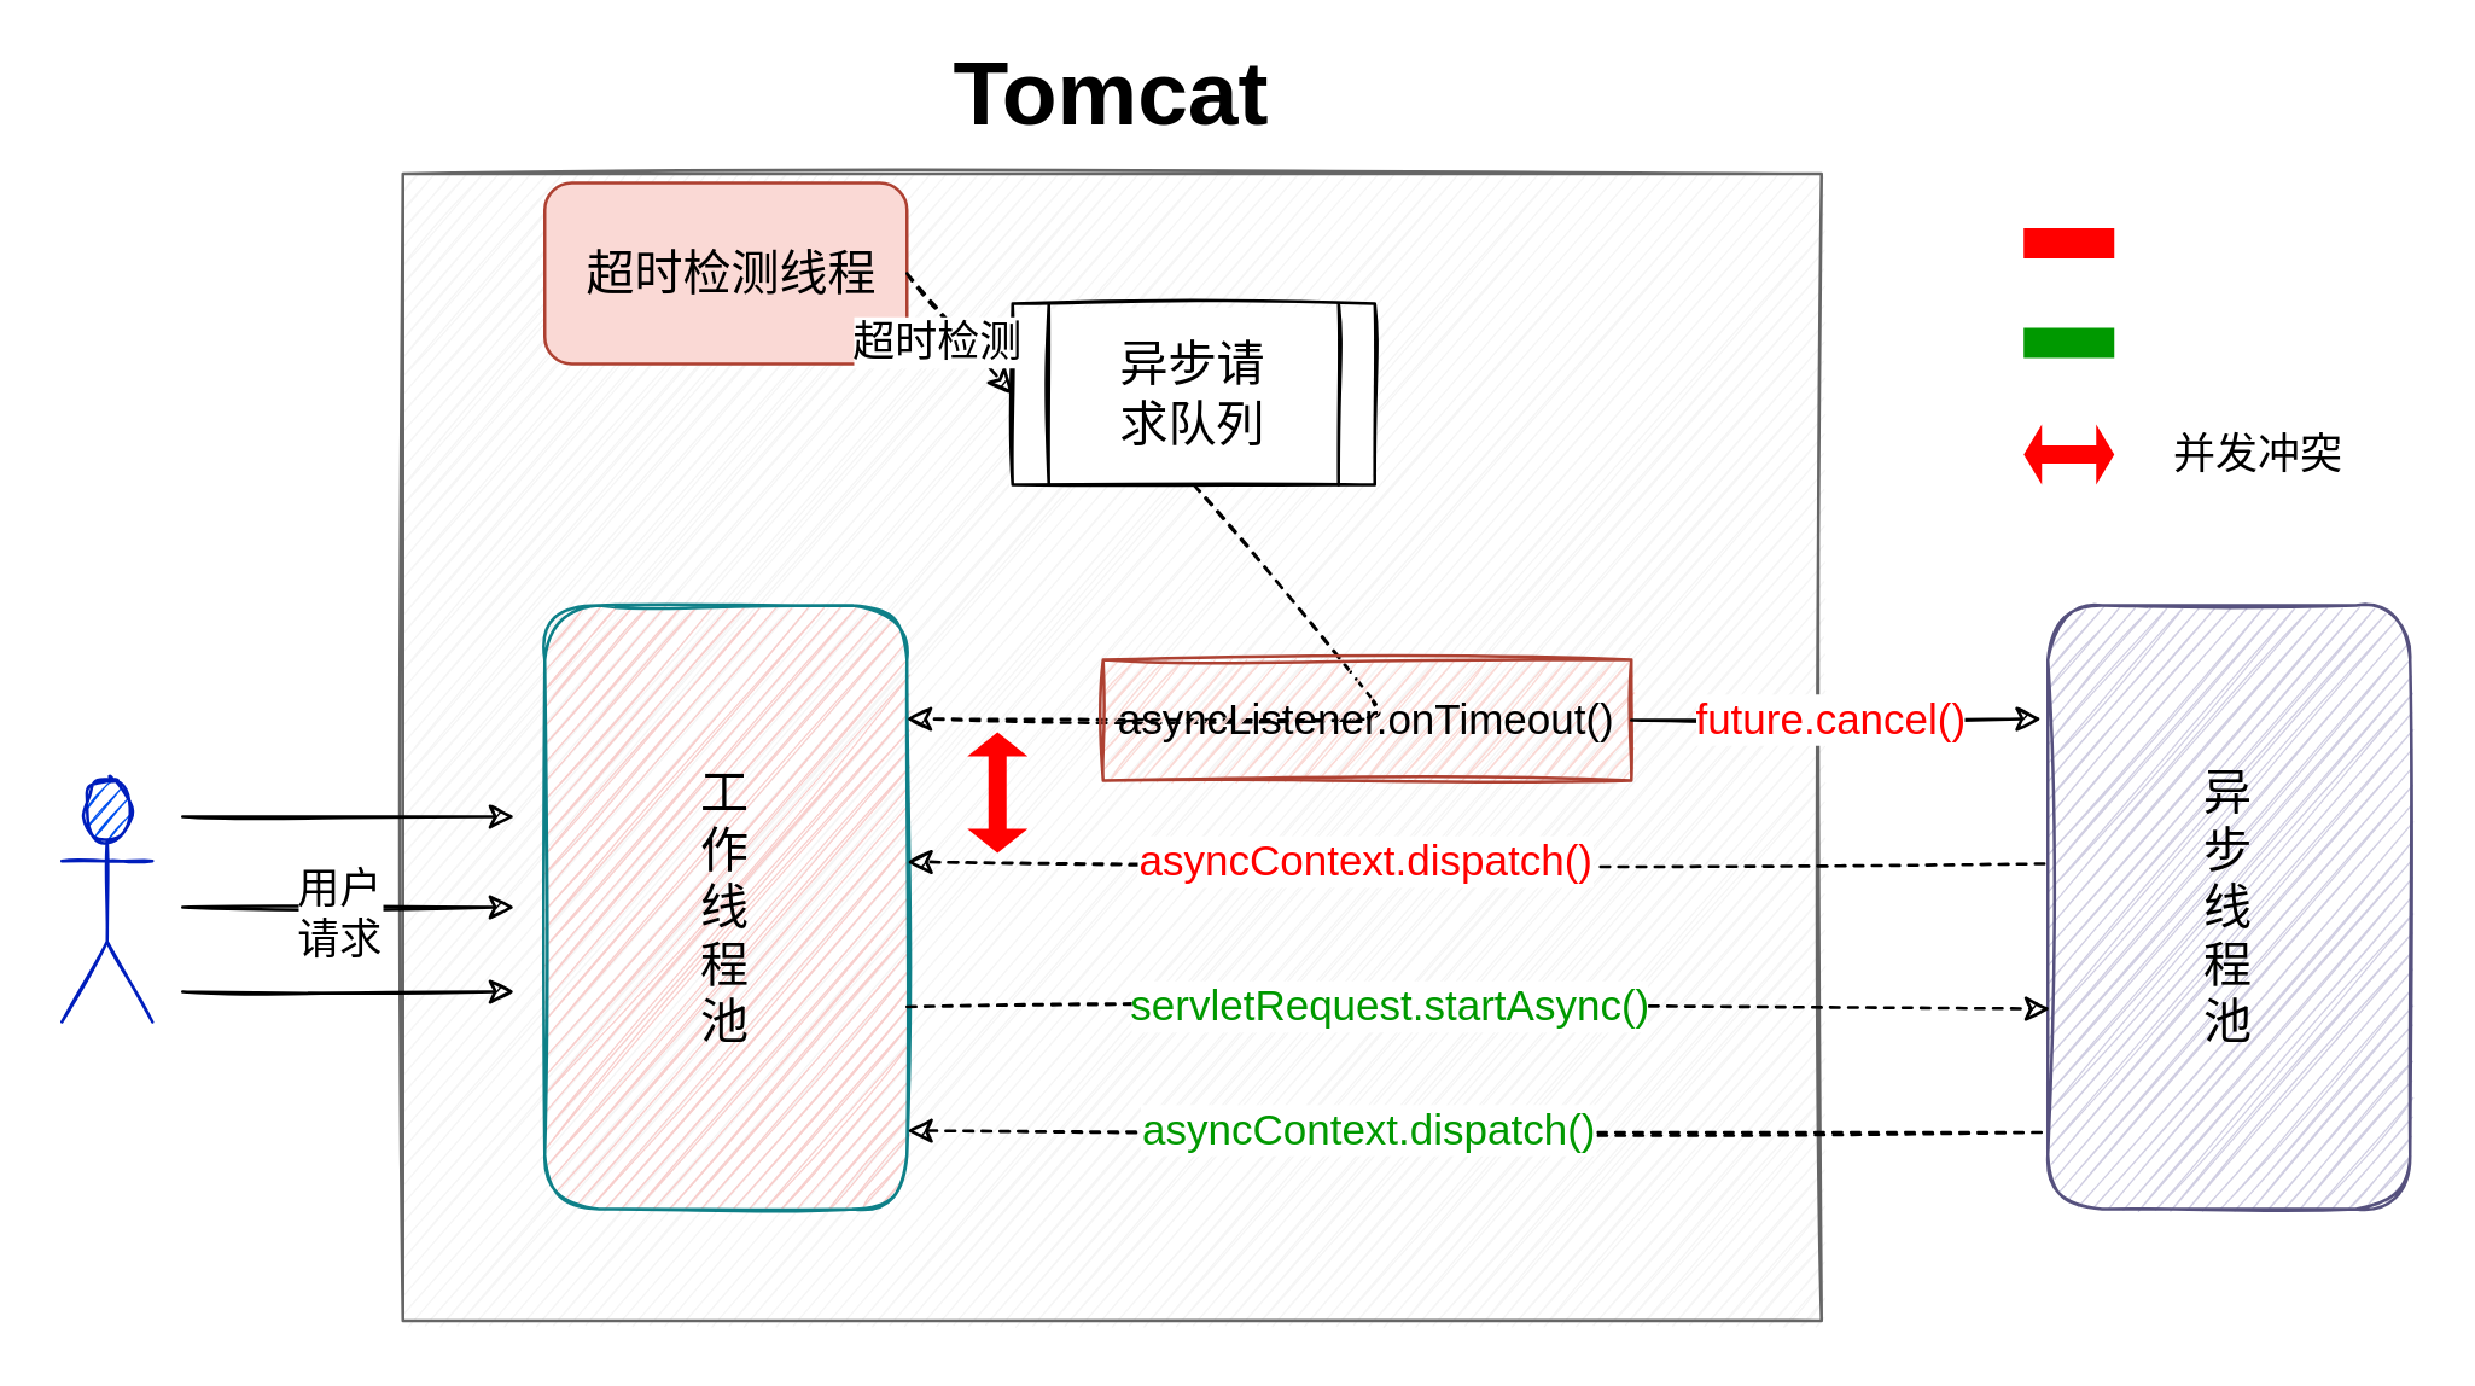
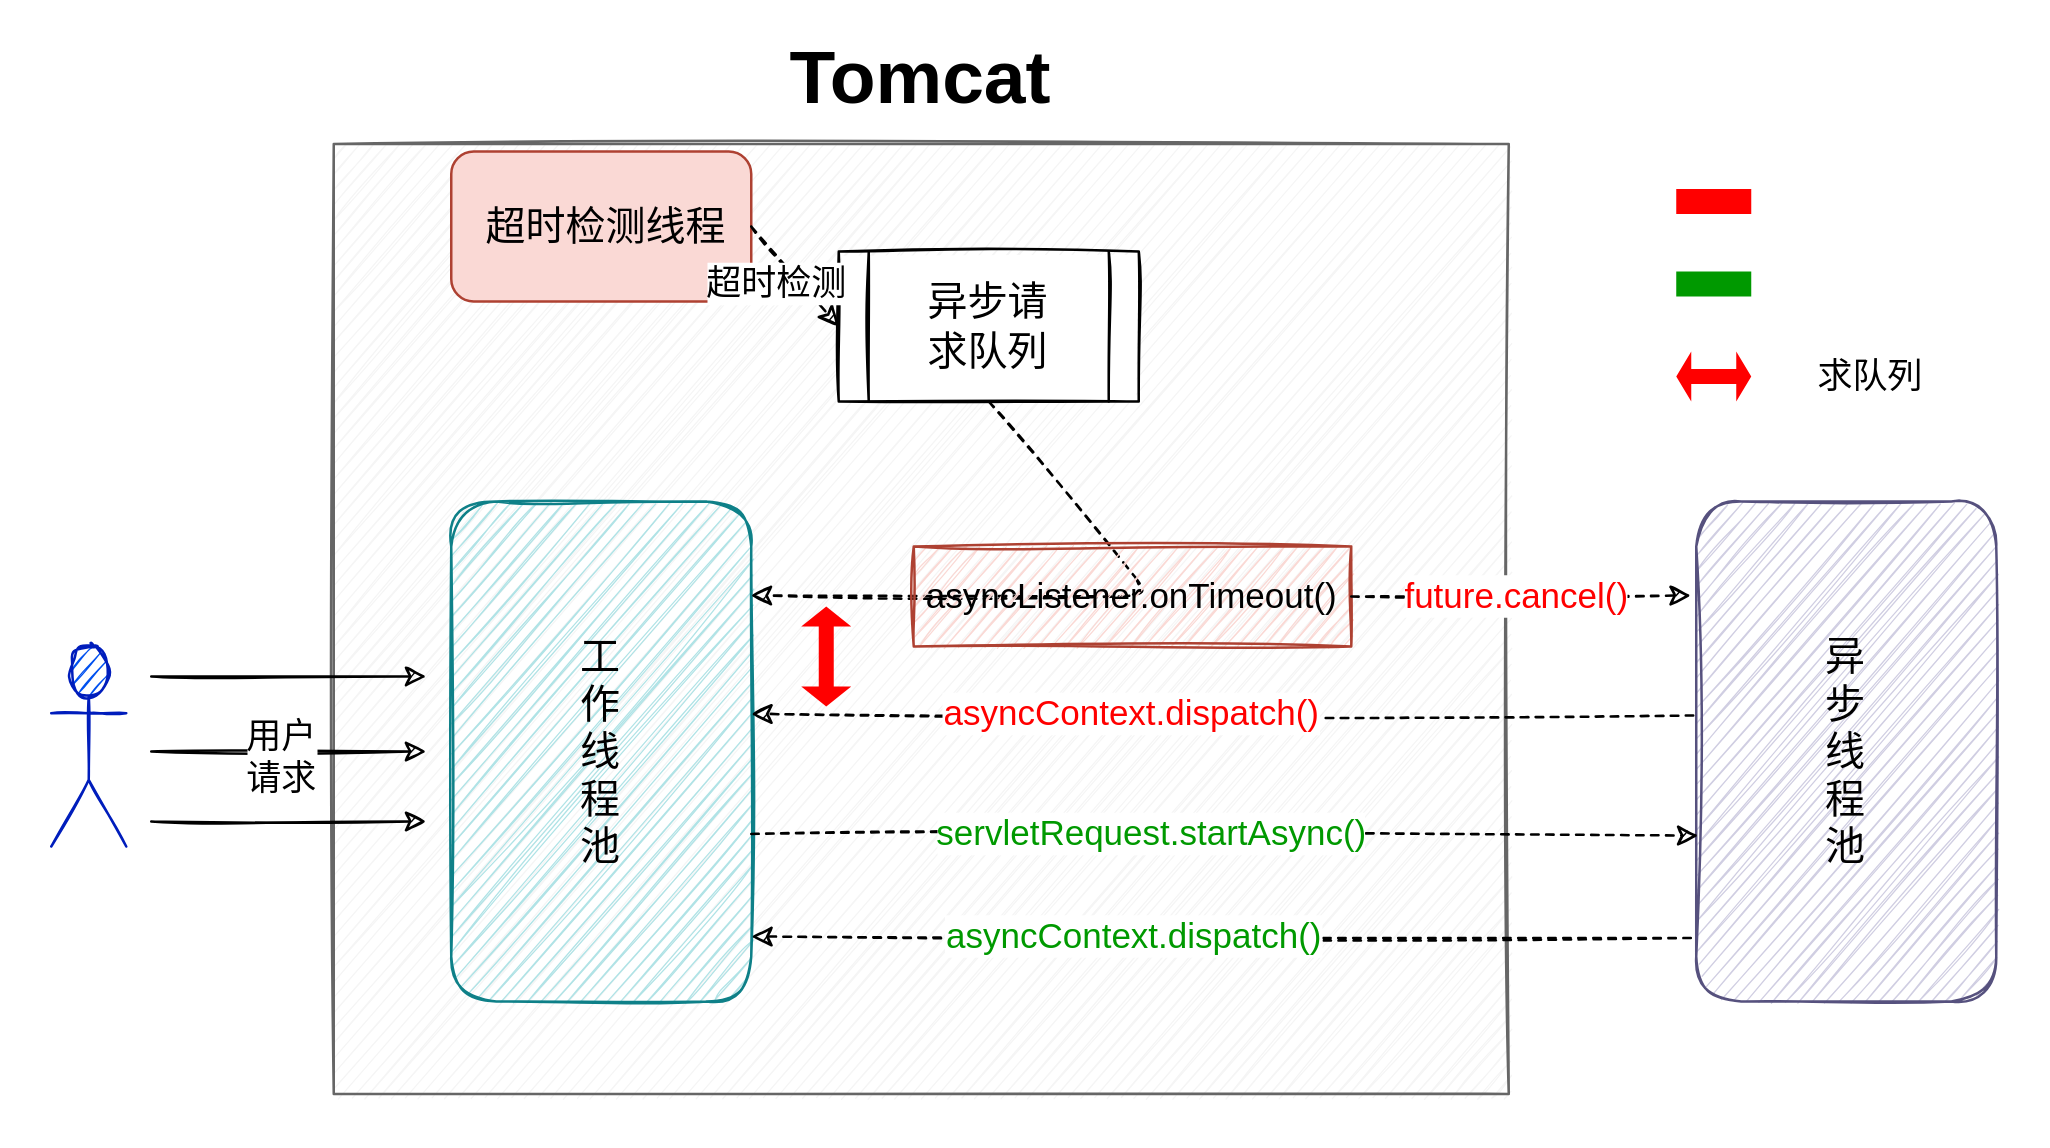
  <mxCell id="0" />
  <mxCell id="1" parent="0" />
  <mxCell id="2" value="" style="rounded=0;whiteSpace=wrap;html=1;sketch=1;fillColor=#f5f5f5;strokeColor=#666666;fontColor=#333333;" parent="1" vertex="1"><mxGeometry x="133" y="57" width="470" height="380" as="geometry" /></mxCell>
  <mxCell id="3" value="" style="shape=umlActor;verticalLabelPosition=bottom;verticalAlign=top;html=1;outlineConnect=0;sketch=1;fillColor=#0050ef;strokeColor=#001DBC;fontColor=#ffffff;" parent="1" vertex="1"><mxGeometry x="20" y="258" width="30" height="80" as="geometry" /></mxCell>
  <mxCell id="4" value="" style="endArrow=classic;html=1;sketch=1;" parent="1" edge="1"><mxGeometry width="50" height="50" relative="1" as="geometry"><mxPoint x="60" y="300" as="sourcePoint" /><mxPoint x="170" y="300" as="targetPoint" /></mxGeometry></mxCell>
  <mxCell id="5" value="用户&lt;br&gt;请求" style="edgeLabel;html=1;align=center;verticalAlign=middle;resizable=0;points=[];fontSize=14;" parent="4" vertex="1" connectable="0"><mxGeometry x="-0.076" y="-1" relative="1" as="geometry"><mxPoint as="offset" /></mxGeometry></mxCell>
- <mxCell id="6" value="工&lt;br&gt;作&lt;br&gt;线&lt;br&gt;程&lt;br&gt;池" style="rounded=1;whiteSpace=wrap;html=1;fontSize=16;fillColor=#f8cecc;strokeColor=#0e8088;sketch=1;" parent="1" vertex="1"><mxGeometry x="180" y="200" width="120" height="200" as="geometry" /></mxCell>
+ <mxCell id="6" value="工&lt;br&gt;作&lt;br&gt;线&lt;br&gt;程&lt;br&gt;池" style="rounded=1;whiteSpace=wrap;html=1;fontSize=16;fillColor=#b0e3e6;strokeColor=#0e8088;sketch=1;" parent="1" vertex="1"><mxGeometry x="180" y="200" width="120" height="200" as="geometry" /></mxCell>
  <mxCell id="7" value="异步请&lt;br&gt;求队列" style="shape=process;whiteSpace=wrap;html=1;backgroundOutline=1;fontSize=16;sketch=1;" parent="1" vertex="1"><mxGeometry x="335" y="100" width="120" height="60" as="geometry" /></mxCell>
  <mxCell id="8" value="异&lt;br&gt;步&lt;br&gt;线&lt;br&gt;程&lt;br&gt;池" style="rounded=1;whiteSpace=wrap;html=1;fontSize=16;spacing=2;fillColor=#d0cee2;strokeColor=#56517e;sketch=1;" parent="1" vertex="1"><mxGeometry x="678" y="200" width="120" height="200" as="geometry" /></mxCell>
  <mxCell id="9" value="" style="endArrow=classic;html=1;dashed=1;exitX=-0.018;exitY=0.873;exitDx=0;exitDy=0;entryX=1;entryY=0.75;entryDx=0;entryDy=0;exitPerimeter=0;sketch=1;" parent="1" source="8" edge="1"><mxGeometry width="50" height="50" relative="1" as="geometry"><mxPoint x="650" y="374" as="sourcePoint" /><mxPoint x="300" y="374" as="targetPoint" /></mxGeometry></mxCell>
  <mxCell id="10" value="asyncContext.dispatch()" style="edgeLabel;html=1;align=center;verticalAlign=middle;resizable=0;points=[];fontSize=14;fontColor=#009900;" parent="9" vertex="1" connectable="0"><mxGeometry x="0.043" y="-1" relative="1" as="geometry"><mxPoint x="-27.34" as="offset" /></mxGeometry></mxCell>
  <mxCell id="11" value="&amp;nbsp;超时检测线程" style="rounded=1;whiteSpace=wrap;html=1;fontSize=16;fillColor=#fad9d5;strokeColor=#ae4132;sketch=0;" parent="1" vertex="1"><mxGeometry x="180" y="60" width="120" height="60" as="geometry" /></mxCell>
  <mxCell id="12" value="" style="endArrow=classic;html=1;dashed=1;exitX=1;exitY=0.5;exitDx=0;exitDy=0;entryX=0;entryY=0.5;entryDx=0;entryDy=0;sketch=1;" parent="1" source="11" target="7" edge="1"><mxGeometry width="50" height="50" relative="1" as="geometry"><mxPoint x="290" y="290" as="sourcePoint" /><mxPoint x="340" y="240" as="targetPoint" /></mxGeometry></mxCell>
  <mxCell id="13" value="超时检测" style="edgeLabel;html=1;align=center;verticalAlign=middle;resizable=0;points=[];fontSize=14;" parent="12" vertex="1" connectable="0"><mxGeometry x="0.18" y="-3" relative="1" as="geometry"><mxPoint x="-9" y="-3" as="offset" /></mxGeometry></mxCell>
  <mxCell id="14" value="" style="endArrow=classic;html=1;dashed=1;exitX=0.5;exitY=1;exitDx=0;exitDy=0;entryX=0.998;entryY=0.188;entryDx=0;entryDy=0;entryPerimeter=0;sketch=1;" parent="1" source="7" target="6" edge="1"><mxGeometry width="50" height="50" relative="1" as="geometry"><mxPoint x="260" y="290" as="sourcePoint" /><mxPoint x="310" y="240" as="targetPoint" /><Array as="points"><mxPoint x="460" y="238" /></Array></mxGeometry></mxCell>
  <mxCell id="15" value="&lt;span style=&quot;font-size: 14px&quot;&gt;asyncListener.onTimeout()&lt;/span&gt;" style="rounded=0;whiteSpace=wrap;html=1;fontSize=14;sketch=1;strokeColor=#ae4132;fillColor=#fad9d5;" parent="1" vertex="1"><mxGeometry x="365" y="218" width="175" height="40" as="geometry" /></mxCell>
- <mxCell id="16" value="" style="endArrow=classic;html=1;dashed=0;entryX=-0.018;entryY=0.188;entryDx=0;entryDy=0;exitX=1;exitY=0.5;exitDx=0;exitDy=0;entryPerimeter=0;sketch=1;" parent="1" source="15" target="8" edge="1"><mxGeometry width="50" height="50" relative="1" as="geometry"><mxPoint x="460" y="290" as="sourcePoint" /><mxPoint x="510" y="240" as="targetPoint" /></mxGeometry></mxCell>
+ <mxCell id="16" value="" style="endArrow=classic;html=1;dashed=1;entryX=-0.018;entryY=0.188;entryDx=0;entryDy=0;exitX=1;exitY=0.5;exitDx=0;exitDy=0;entryPerimeter=0;sketch=1;" parent="1" source="15" target="8" edge="1"><mxGeometry width="50" height="50" relative="1" as="geometry"><mxPoint x="460" y="290" as="sourcePoint" /><mxPoint x="510" y="240" as="targetPoint" /></mxGeometry></mxCell>
  <mxCell id="17" value="future.cancel()" style="edgeLabel;html=1;align=center;verticalAlign=middle;resizable=0;points=[];fontSize=14;labelBackgroundColor=#ffffff;fontColor=#FF0000;" parent="16" vertex="1" connectable="0"><mxGeometry x="-0.144" y="-1" relative="1" as="geometry"><mxPoint x="7" y="-1" as="offset" /></mxGeometry></mxCell>
  <mxCell id="18" value="" style="endArrow=classic;html=1;dashed=1;entryX=1;entryY=0.75;entryDx=0;entryDy=0;exitX=-0.01;exitY=0.428;exitDx=0;exitDy=0;exitPerimeter=0;sketch=1;" parent="1" source="8" edge="1"><mxGeometry width="50" height="50" relative="1" as="geometry"><mxPoint x="670" y="285" as="sourcePoint" /><mxPoint x="300" y="285" as="targetPoint" /></mxGeometry></mxCell>
  <mxCell id="19" value="asyncContext.dispatch()" style="edgeLabel;html=1;align=center;verticalAlign=middle;resizable=0;points=[];fontSize=14;fontColor=#FF0000;labelBackgroundColor=#ffffff;" parent="18" vertex="1" connectable="0"><mxGeometry x="0.043" y="-1" relative="1" as="geometry"><mxPoint x="-28.3" as="offset" /></mxGeometry></mxCell>
  <mxCell id="20" value="&lt;font color=&quot;#009900&quot;&gt;servletRequest.startAsync()&lt;/font&gt;" style="endArrow=classic;html=1;dashed=1;fontSize=14;entryX=0.007;entryY=0.668;entryDx=0;entryDy=0;entryPerimeter=0;sketch=1;" parent="1" target="8" edge="1"><mxGeometry x="-0.155" width="50" height="50" relative="1" as="geometry"><mxPoint x="300" y="333" as="sourcePoint" /><mxPoint x="677" y="333" as="targetPoint" /><mxPoint as="offset" /></mxGeometry></mxCell>
  <mxCell id="21" value="" style="endArrow=classic;html=1;sketch=1;" parent="1" edge="1"><mxGeometry width="50" height="50" relative="1" as="geometry"><mxPoint x="60" y="328" as="sourcePoint" /><mxPoint x="170" y="328" as="targetPoint" /></mxGeometry></mxCell>
  <mxCell id="22" value="" style="endArrow=classic;html=1;sketch=1;" parent="1" edge="1"><mxGeometry width="50" height="50" relative="1" as="geometry"><mxPoint x="60" y="270" as="sourcePoint" /><mxPoint x="170" y="270" as="targetPoint" /></mxGeometry></mxCell>
  <mxCell id="23" value="Tomcat" style="text;html=1;strokeColor=none;fillColor=none;align=center;verticalAlign=middle;whiteSpace=wrap;rounded=0;fontSize=30;fontStyle=1" parent="1" vertex="1"><mxGeometry x="328" width="80" height="20" as="geometry" y="20" /></mxCell>
  <mxCell id="24" value="" style="rounded=0;whiteSpace=wrap;html=1;labelBackgroundColor=#FF0000;sketch=0;fontSize=30;fontColor=#FF0000;fillColor=#FF0000;strokeColor=none;" parent="1" vertex="1"><mxGeometry x="670" y="75" width="30" height="10" as="geometry" /></mxCell>
  <mxCell id="25" value="" style="rounded=0;whiteSpace=wrap;html=1;labelBackgroundColor=#FF0000;sketch=0;fontSize=30;fontColor=#FF0000;strokeColor=none;fillColor=#009900;" parent="1" vertex="1"><mxGeometry x="670" y="108" width="30" height="10" as="geometry" /></mxCell>
  <mxCell id="26" value="" style="shape=doubleArrow;direction=south;whiteSpace=wrap;html=1;sketch=0;fillColor=#FF0000;strokeColor=none;" vertex="1" parent="1"><mxGeometry x="320" y="242" width="20" height="40" as="geometry" /></mxCell>
  <mxCell id="27" value="" style="shape=doubleArrow;direction=south;whiteSpace=wrap;html=1;sketch=0;fillColor=#FF0000;strokeColor=none;rotation=-90;" vertex="1" parent="1"><mxGeometry x="675" y="135" width="20" height="30" as="geometry" /></mxCell>
- <mxCell id="28" value="并发冲突" style="text;html=1;strokeColor=none;fillColor=none;align=center;verticalAlign=middle;whiteSpace=wrap;rounded=0;fontSize=14;" vertex="1" parent="1"><mxGeometry x="708" y="140" width="80" height="20" as="geometry" /></mxCell>
+ <mxCell id="28" value="求队列" style="text;html=1;strokeColor=none;fillColor=none;align=center;verticalAlign=middle;whiteSpace=wrap;rounded=0;fontSize=14;" vertex="1" parent="1"><mxGeometry x="708" y="140" width="80" height="20" as="geometry" /></mxCell>
